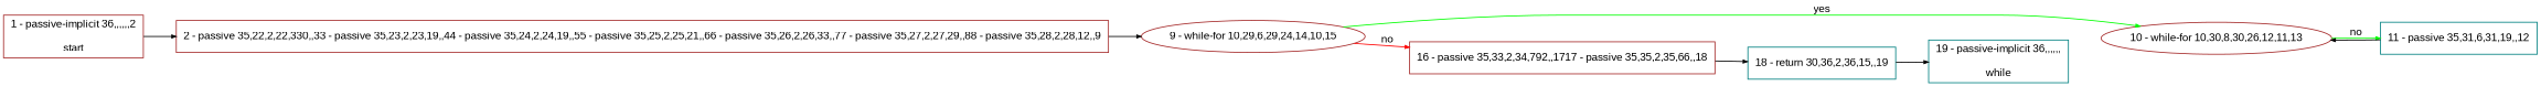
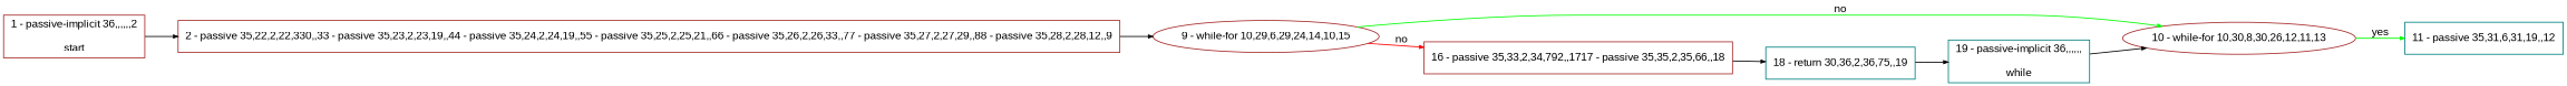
  digraph {
    bgcolor=white
    compound=true
    fillcolor="#FFFFCC"
    fontname=Arial
    fontsize=12
    pack=true
    packmode=clust
    rankdir=LR
    style="rounded,filled"
    node [color=brown compound=true fillcolor="#ffffff" fixedsize=false fontname=Arial fontsize=12 node_initialized=no shape=box style=filled]
    edge [arrowhead=normal arrowsize=0.5 arrowtail=none color="#000000" compound=true dir=forward fontcolor=black fontname=Arial fontsize=12]
    n1 [label="2 - passive 35,22,2,22,330,,33 - passive 35,23,2,23,19,,44 - passive 35,24,2,24,19,,55 - passive 35,25,2,25,21,,66 - passive 35,26,2,26,33,,77 - passive 35,27,2,27,29,,88 - passive 35,28,2,28,12,,9"]
    n2 [label="9 - while-for 10,29,6,29,24,14,10,15" shape=oval]
    n3 [label="10 - while-for 10,30,8,30,26,12,11,13" shape=oval]
    n4 [label="16 - passive 35,33,2,34,792,,1717 - passive 35,35,2,35,66,,18"]
    n5 [label="1 - passive-implicit 36,,,,,,2\n\nstart"]
    n6 [color=teal label="11 - passive 35,31,6,31,19,,12"]
-   n7 [color=teal label="18 - return 30,36,2,36,15,,19"]
+   n7 [color=teal label="18 - return 30,36,2,36,75,,19"]
    n8 [color=teal label="19 - passive-implicit 36,,,,,,\n\nwhile"]
    n1 -> n2
-   n2 -> n3 [color="#00ff00" label=yes]
+   n2 -> n3 [color="#00ff00" label=no]
    n2 -> n4 [color="#ff0000" label=no]
-   n3 -> n6 [color="#00ff00" label=no]
+   n3 -> n6 [color="#00ff00" label=yes]
    n4 -> n7
    n5 -> n1
-   n6 -> n3
+   n8 -> n3
    n7 -> n8
  }
